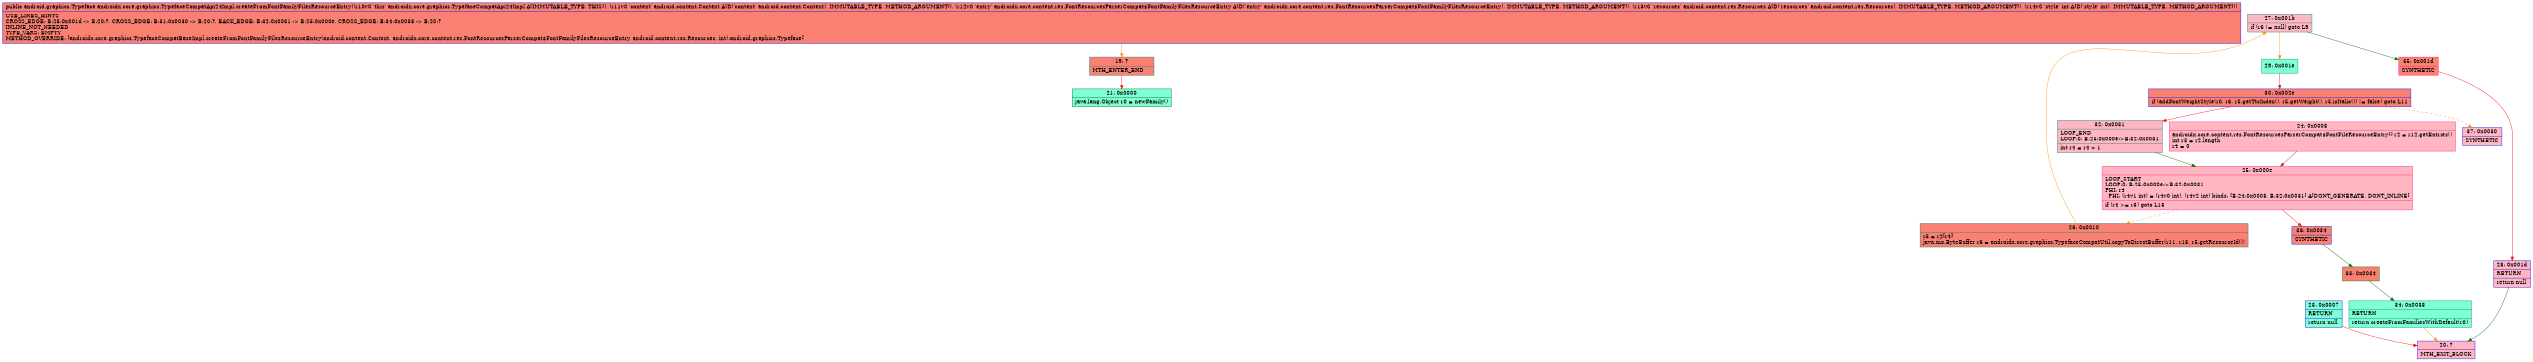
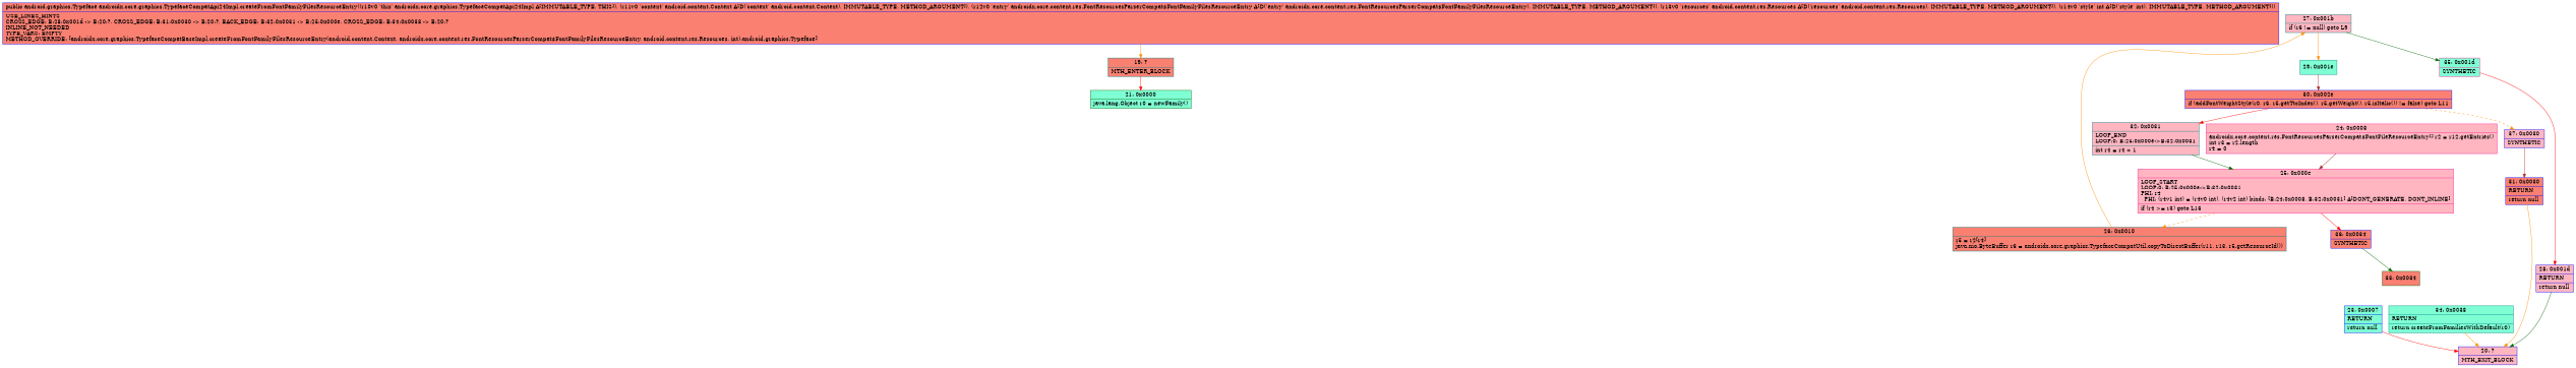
  digraph {
    node [color=blue fillcolor=salmon shape=record style=filled]
    edge [color=darkorange]
-   n1 [color=teal label="{19\:\ ?|MTH_ENTER_END\l}"]
+   n1 [color=teal label="{19\:\ ?|MTH_ENTER_BLOCK\l}"]
    n2 [color=darkgreen fillcolor=aquamarine label="{21\:\ 0x0000|java.lang.Object r0 = newFamily()\l}"]
    n3 [fillcolor=aquamarine label="{23\:\ 0x0007|RETURN\l|return null\l}"]
    n4 [fillcolor=lightpink label="{20\:\ ?|MTH_EXIT_BLOCK\l}"]
    n5 [color=deeppink fillcolor=lightpink label="{24\:\ 0x0008|androidx.core.content.res.FontResourcesParserCompat$FontFileResourceEntry[] r2 = r12.getEntries()\lint r3 = r2.length\lr4 = 0\l}"]
    n6 [color=deeppink fillcolor=lightpink label="{25\:\ 0x000e|LOOP_START\lLOOP:0: B:25:0x000e\-\>B:32:0x0031\lPHI: r4 \l  PHI: (r4v1 int) = (r4v0 int), (r4v2 int) binds: [B:24:0x0008, B:32:0x0031] A[DONT_GENERATE, DONT_INLINE]\l|if (r4 \>= r3) goto L16\l}"]
    n7 [color=teal label="{26\:\ 0x0010|r5 = r2[r4]\ljava.nio.ByteBuffer r6 = androidx.core.graphics.TypefaceCompatUtil.copyToDirectBuffer(r11, r13, r5.getResourceId())\l}"]
    n8 [label="{36\:\ 0x0034|SYNTHETIC\l}"]
    n9 [color=teal fillcolor=lightpink label="{27\:\ 0x001b|if (r6 != null) goto L9\l}"]
    n10 [color=darkgreen label="{33\:\ 0x0034}"]
    n11 [color=teal fillcolor=aquamarine label="{29\:\ 0x001e}"]
-   n12 [color=deeppink label="{35\:\ 0x001d|SYNTHETIC\l}"]
+   n12 [color=deeppink fillcolor=aquamarine label="{35\:\ 0x001d|SYNTHETIC\l}"]
    n13 [label="{30\:\ 0x002e|if (addFontWeightStyle(r0, r6, r5.getTtcIndex(), r5.getWeight(), r5.isItalic()) != false) goto L11\l}"]
    n14 [fillcolor=lightpink label="{28\:\ 0x001d|RETURN\l|return null\l}"]
    n15 [color=teal fillcolor=lightpink label="{32\:\ 0x0031|LOOP_END\lLOOP:0: B:25:0x000e\-\>B:32:0x0031\l|int r4 = r4 + 1\l}"]
    n16 [fillcolor=lightpink label="{37\:\ 0x0030|SYNTHETIC\l}"]
+   n17 [label="{31\:\ 0x0030|RETURN\l|return null\l}"]
    n18 [color=teal fillcolor=aquamarine label="{34\:\ 0x0038|RETURN\l|return createFromFamiliesWithDefault(r0)\l}"]
    n19 [label="{public android.graphics.Typeface androidx.core.graphics.TypefaceCompatApi24Impl.createFromFontFamilyFilesResourceEntry((r10v0 'this' androidx.core.graphics.TypefaceCompatApi24Impl A[IMMUTABLE_TYPE, THIS]), (r11v0 'context' android.content.Context A[D('context' android.content.Context), IMMUTABLE_TYPE, METHOD_ARGUMENT]), (r12v0 'entry' androidx.core.content.res.FontResourcesParserCompat$FontFamilyFilesResourceEntry A[D('entry' androidx.core.content.res.FontResourcesParserCompat$FontFamilyFilesResourceEntry), IMMUTABLE_TYPE, METHOD_ARGUMENT]), (r13v0 'resources' android.content.res.Resources A[D('resources' android.content.res.Resources), IMMUTABLE_TYPE, METHOD_ARGUMENT]), (r14v0 'style' int A[D('style' int), IMMUTABLE_TYPE, METHOD_ARGUMENT]))  | USE_LINES_HINTS\lCROSS_EDGE: B:28:0x001d \-\> B:20:?, CROSS_EDGE: B:31:0x0030 \-\> B:20:?, BACK_EDGE: B:32:0x0031 \-\> B:25:0x000e, CROSS_EDGE: B:34:0x0038 \-\> B:20:?\lINLINE_NOT_NEEDED\lTYPE_VARS: EMPTY\lMETHOD_OVERRIDE: [androidx.core.graphics.TypefaceCompatBaseImpl.createFromFontFamilyFilesResourceEntry(android.content.Context, androidx.core.content.res.FontResourcesParserCompat$FontFamilyFilesResourceEntry, android.content.res.Resources, int):android.graphics.Typeface]\l}"]
    n1 -> n2 [color=red]
    n3 -> n4 [color=red]
    n5 -> n6 [color=brown]
    n6 -> n7 [style=dashed]
    n6 -> n8 [color=red]
    n7 -> n9
    n8 -> n10 [color=darkgreen]
    n9 -> n11
    n9 -> n12 [color=darkgreen style=solid]
-   n10 -> n18 [color=darkgreen]
    n11 -> n13 [color=brown]
    n12 -> n14 [color=red]
    n13 -> n15 [color=red]
    n13 -> n16 [style=dashed]
    n14 -> n4 [color=darkgreen]
    n15 -> n6 [color=darkgreen]
+   n16 -> n17 [color=brown]
+   n17 -> n4
    n18 -> n4
    n19 -> n1
  }
